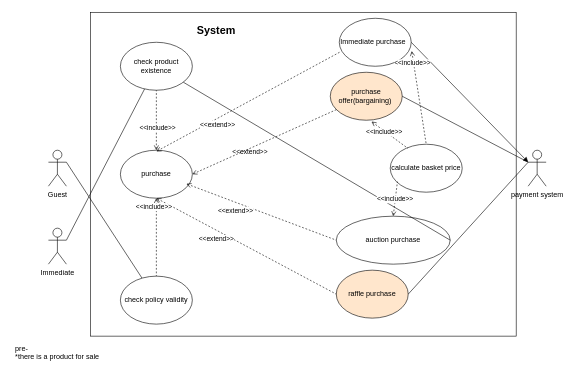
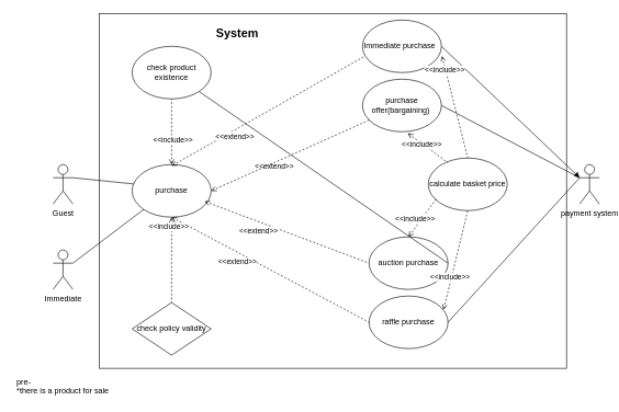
  <mxCell id="0" />
  <mxCell id="1" parent="0" />
  <mxCell id="2" value="" style="rounded=0;whiteSpace=wrap;html=1;" parent="1" vertex="1"><mxGeometry x="150" y="20" width="710" height="540" as="geometry" /></mxCell>
  <mxCell id="3" value="&lt;font style=&quot;font-size: 18px&quot;&gt;&lt;b&gt;System&lt;/b&gt;&lt;/font&gt;" style="text;html=1;strokeColor=none;fillColor=none;align=center;verticalAlign=middle;whiteSpace=wrap;rounded=0;" parent="1" vertex="1"><mxGeometry x="340" y="40" width="40" height="20" as="geometry" /></mxCell>
  <mxCell id="4" value="Guest" style="shape=umlActor;verticalLabelPosition=bottom;verticalAlign=top;html=1;outlineConnect=0;" parent="1" vertex="1"><mxGeometry x="80" y="250" width="30" height="60" as="geometry" /></mxCell>
- <mxCell id="5" value="Immediate purchase&amp;nbsp;&amp;nbsp;" style="ellipse;whiteSpace=wrap;html=1;" parent="1" vertex="1"><mxGeometry x="565" y="30" width="120" height="80" as="geometry" /></mxCell>
- <mxCell id="6" value="purchase offer(bargaining)&amp;nbsp;" style="ellipse;whiteSpace=wrap;html=1;fillColor=#ffe6cc;" parent="1" vertex="1"><mxGeometry x="550" y="120" width="120" height="80" as="geometry" /></mxCell>
- <mxCell id="7" value="auction purchase" style="ellipse;whiteSpace=wrap;html=1;" parent="1" vertex="1"><mxGeometry x="560" y="360" width="190" height="80" as="geometry" /></mxCell>
- <mxCell id="8" value="raffle purchase" style="ellipse;whiteSpace=wrap;html=1;fillColor=#ffe6cc;" parent="1" vertex="1"><mxGeometry x="560" y="450" width="120" height="80" as="geometry" /></mxCell>
+ <mxCell id="5" value="Immediate purchase&amp;nbsp;&amp;nbsp;" style="ellipse;whiteSpace=wrap;html=1;" parent="1" vertex="1"><mxGeometry x="550" y="30" width="120" height="80" as="geometry" /></mxCell>
+ <mxCell id="6" value="purchase offer(bargaining)&amp;nbsp;" style="ellipse;whiteSpace=wrap;html=1;" parent="1" vertex="1"><mxGeometry x="550" y="120" width="120" height="80" as="geometry" /></mxCell>
+ <mxCell id="7" value="auction purchase" style="ellipse;whiteSpace=wrap;html=1;" parent="1" vertex="1"><mxGeometry x="560" y="360" width="120" height="80" as="geometry" /></mxCell>
+ <mxCell id="8" value="raffle purchase" style="ellipse;whiteSpace=wrap;html=1;" parent="1" vertex="1"><mxGeometry x="560" y="450" width="120" height="80" as="geometry" /></mxCell>
  <mxCell id="9" value="payment system" style="shape=umlActor;verticalLabelPosition=bottom;verticalAlign=top;html=1;outlineConnect=0;" parent="1" vertex="1"><mxGeometry x="880" y="250" width="30" height="60" as="geometry" /></mxCell>
  <mxCell id="10" value="" style="endArrow=block;html=1;strokeWidth=1;exitX=1;exitY=0.5;exitDx=0;exitDy=0;entryX=0;entryY=0.333;entryDx=0;entryDy=0;entryPerimeter=0;" parent="1" source="5" target="9" edge="1"><mxGeometry width="50" height="50" relative="1" as="geometry"><mxPoint x="350" y="310" as="sourcePoint" /><mxPoint x="400" y="260" as="targetPoint" /></mxGeometry></mxCell>
  <mxCell id="11" value="" style="endArrow=none;html=1;strokeWidth=1;entryX=1;entryY=0.5;entryDx=0;entryDy=0;exitX=0;exitY=0.333;exitDx=0;exitDy=0;exitPerimeter=0;" parent="1" source="9" target="6" edge="1"><mxGeometry width="50" height="50" relative="1" as="geometry"><mxPoint x="350" y="310" as="sourcePoint" /><mxPoint x="400" y="260" as="targetPoint" /></mxGeometry></mxCell>
  <mxCell id="12" value="" style="endArrow=none;html=1;strokeWidth=1;exitX=1;exitY=0.5;exitDx=0;exitDy=0;" parent="1" source="7" target="19" edge="1"><mxGeometry width="50" height="50" relative="1" as="geometry"><mxPoint x="350" y="310" as="sourcePoint" /><mxPoint x="400" y="260" as="targetPoint" /></mxGeometry></mxCell>
  <mxCell id="13" value="" style="endArrow=none;html=1;strokeWidth=1;exitX=1;exitY=0.5;exitDx=0;exitDy=0;entryX=0;entryY=0.333;entryDx=0;entryDy=0;entryPerimeter=0;" parent="1" source="8" edge="1" target="9"><mxGeometry width="50" height="50" relative="1" as="geometry"><mxPoint x="350" y="310" as="sourcePoint" /><mxPoint x="630" y="270" as="targetPoint" /></mxGeometry></mxCell>
  <mxCell id="14" value="Immediate" style="shape=umlActor;verticalLabelPosition=bottom;verticalAlign=top;html=1;outlineConnect=0;" parent="1" vertex="1"><mxGeometry x="80" y="380" width="30" height="60" as="geometry" /></mxCell>
  <mxCell id="15" value="&lt;div style=&quot;text-align: left&quot;&gt;&lt;span&gt;pre-&lt;/span&gt;&lt;/div&gt;&lt;div style=&quot;text-align: left&quot;&gt;&lt;span&gt;*there is a product for sale&lt;/span&gt;&lt;/div&gt;&lt;div style=&quot;text-align: left&quot;&gt;&lt;br&gt;&lt;/div&gt;" style="text;html=1;strokeColor=none;fillColor=none;align=center;verticalAlign=middle;whiteSpace=wrap;rounded=0;" parent="1" vertex="1"><mxGeometry x="20" y="585" width="150" height="20" as="geometry" /></mxCell>
  <mxCell id="16" value="purchase" style="ellipse;whiteSpace=wrap;html=1;" vertex="1" parent="1"><mxGeometry x="200" y="250" width="120" height="80" as="geometry" /></mxCell>
- <mxCell id="17" value="" style="endArrow=none;html=1;exitX=1;exitY=0.333;exitDx=0;exitDy=0;exitPerimeter=0;" edge="1" parent="1" source="4" target="30"><mxGeometry width="50" height="50" relative="1" as="geometry"><mxPoint x="350" y="320" as="sourcePoint" /><mxPoint x="400" y="270" as="targetPoint" /></mxGeometry></mxCell>
- <mxCell id="18" value="" style="endArrow=none;html=1;exitX=1;exitY=0.333;exitDx=0;exitDy=0;exitPerimeter=0;" edge="1" parent="1" source="14" target="19"><mxGeometry width="50" height="50" relative="1" as="geometry"><mxPoint x="350" y="320" as="sourcePoint" /><mxPoint x="400" y="270" as="targetPoint" /></mxGeometry></mxCell>
+ <mxCell id="17" value="" style="endArrow=none;html=1;exitX=1;exitY=0.333;exitDx=0;exitDy=0;exitPerimeter=0;entryX=0.017;entryY=0.368;entryDx=0;entryDy=0;entryPerimeter=0;" edge="1" parent="1" source="4" target="16"><mxGeometry width="50" height="50" relative="1" as="geometry"><mxPoint x="350" y="320" as="sourcePoint" /><mxPoint x="400" y="270" as="targetPoint" /></mxGeometry></mxCell>
+ <mxCell id="18" value="" style="endArrow=none;html=1;exitX=1;exitY=0.333;exitDx=0;exitDy=0;exitPerimeter=0;entryX=0;entryY=1;entryDx=0;entryDy=0;" edge="1" parent="1" source="14" target="16"><mxGeometry width="50" height="50" relative="1" as="geometry"><mxPoint x="350" y="320" as="sourcePoint" /><mxPoint x="400" y="270" as="targetPoint" /></mxGeometry></mxCell>
  <mxCell id="19" value="check product existence" style="ellipse;whiteSpace=wrap;html=1;" vertex="1" parent="1"><mxGeometry x="200" y="70" width="120" height="80" as="geometry" /></mxCell>
  <mxCell id="20" value="" style="endArrow=none;html=1;exitX=0.5;exitY=0;exitDx=0;exitDy=0;dashed=1;startArrow=open;startFill=0;" edge="1" parent="1" source="16" target="19"><mxGeometry width="50" height="50" relative="1" as="geometry"><mxPoint x="259.5" y="260" as="sourcePoint" /><mxPoint x="259.5" y="200" as="targetPoint" /></mxGeometry></mxCell>
  <mxCell id="21" value="&amp;lt;&amp;lt;include&amp;gt;&amp;gt;" style="edgeLabel;html=1;align=center;verticalAlign=middle;resizable=0;points=[];" vertex="1" connectable="0" parent="20"><mxGeometry x="-0.54" y="-3" relative="1" as="geometry"><mxPoint x="-2" y="-16" as="offset" /></mxGeometry></mxCell>
  <mxCell id="22" value="" style="endArrow=none;dashed=1;html=1;strokeWidth=1;entryX=0.017;entryY=0.698;entryDx=0;entryDy=0;endFill=0;entryPerimeter=0;startArrow=open;startFill=0;" edge="1" parent="1" target="5"><mxGeometry width="50" height="50" relative="1" as="geometry"><mxPoint x="260" y="252" as="sourcePoint" /><mxPoint x="264.03" y="417.38" as="targetPoint" /></mxGeometry></mxCell>
  <mxCell id="23" value="&amp;lt;&amp;lt;extend&amp;gt;&amp;gt;" style="edgeLabel;html=1;align=center;verticalAlign=middle;resizable=0;points=[];" vertex="1" connectable="0" parent="22"><mxGeometry x="-0.307" relative="1" as="geometry"><mxPoint x="-5.07" y="12.26" as="offset" /></mxGeometry></mxCell>
  <mxCell id="24" value="" style="endArrow=none;dashed=1;html=1;strokeWidth=1;exitX=1;exitY=0.5;exitDx=0;exitDy=0;endFill=0;startArrow=open;startFill=0;" edge="1" parent="1" source="16" target="6"><mxGeometry width="50" height="50" relative="1" as="geometry"><mxPoint x="357.574" y="178.284" as="sourcePoint" /><mxPoint x="281.6" y="413.04" as="targetPoint" /></mxGeometry></mxCell>
  <mxCell id="25" value="&amp;lt;&amp;lt;extend&amp;gt;&amp;gt;" style="edgeLabel;html=1;align=center;verticalAlign=middle;resizable=0;points=[];labelBackgroundColor=none;" vertex="1" connectable="0" parent="24"><mxGeometry x="-0.307" relative="1" as="geometry"><mxPoint x="12" y="-1" as="offset" /></mxGeometry></mxCell>
  <mxCell id="26" value="" style="endArrow=none;dashed=1;html=1;strokeWidth=1;entryX=0;entryY=0.5;entryDx=0;entryDy=0;endFill=0;startArrow=open;startFill=0;" edge="1" parent="1" target="7"><mxGeometry width="50" height="50" relative="1" as="geometry"><mxPoint x="310" y="306" as="sourcePoint" /><mxPoint x="291.6" y="423.04" as="targetPoint" /></mxGeometry></mxCell>
  <mxCell id="27" value="&amp;lt;&amp;lt;extend&amp;gt;&amp;gt;" style="edgeLabel;html=1;align=center;verticalAlign=middle;resizable=0;points=[];" vertex="1" connectable="0" parent="26"><mxGeometry x="-0.307" relative="1" as="geometry"><mxPoint x="-5.07" y="12.26" as="offset" /></mxGeometry></mxCell>
  <mxCell id="28" value="" style="endArrow=none;dashed=1;html=1;strokeWidth=1;exitX=0.5;exitY=1;exitDx=0;exitDy=0;entryX=0;entryY=0.5;entryDx=0;entryDy=0;endFill=0;startArrow=open;startFill=0;" edge="1" parent="1" source="16" target="8"><mxGeometry width="50" height="50" relative="1" as="geometry"><mxPoint x="377.574" y="198.284" as="sourcePoint" /><mxPoint x="301.6" y="433.04" as="targetPoint" /></mxGeometry></mxCell>
  <mxCell id="29" value="&amp;lt;&amp;lt;extend&amp;gt;&amp;gt;" style="edgeLabel;html=1;align=center;verticalAlign=middle;resizable=0;points=[];" vertex="1" connectable="0" parent="28"><mxGeometry x="-0.307" relative="1" as="geometry"><mxPoint x="-5.07" y="12.26" as="offset" /></mxGeometry></mxCell>
- <mxCell id="30" value="check policy validity" style="ellipse;whiteSpace=wrap;html=1;labelBackgroundColor=none;" vertex="1" parent="1"><mxGeometry x="200" y="460" width="120" height="80" as="geometry" /></mxCell>
+ <mxCell id="30" value="check policy validity" style="rhombus;whiteSpace=wrap;html=1;labelBackgroundColor=none;" vertex="1" parent="1"><mxGeometry x="200" y="460" width="120" height="80" as="geometry" /></mxCell>
  <mxCell id="31" value="" style="endArrow=none;html=1;entryX=0.5;entryY=0;entryDx=0;entryDy=0;dashed=1;startArrow=open;startFill=0;" edge="1" parent="1" source="16" target="30"><mxGeometry width="50" height="50" relative="1" as="geometry"><mxPoint x="269.5" y="270" as="sourcePoint" /><mxPoint x="269.5" y="210" as="targetPoint" /></mxGeometry></mxCell>
  <mxCell id="32" value="&amp;lt;&amp;lt;include&amp;gt;&amp;gt;" style="edgeLabel;html=1;align=center;verticalAlign=middle;resizable=0;points=[];" vertex="1" connectable="0" parent="31"><mxGeometry x="-0.54" y="-3" relative="1" as="geometry"><mxPoint x="-2" y="-16" as="offset" /></mxGeometry></mxCell>
  <mxCell id="33" value="calculate basket price" style="ellipse;whiteSpace=wrap;html=1;labelBackgroundColor=none;" vertex="1" parent="1"><mxGeometry x="650" y="240" width="120" height="80" as="geometry" /></mxCell>
  <mxCell id="34" value="" style="endArrow=none;html=1;exitX=1.007;exitY=0.683;exitDx=0;exitDy=0;entryX=0.5;entryY=0;entryDx=0;entryDy=0;dashed=1;startArrow=open;startFill=0;exitPerimeter=0;" edge="1" parent="1" source="5" target="33"><mxGeometry width="50" height="50" relative="1" as="geometry"><mxPoint x="619.5" y="310" as="sourcePoint" /><mxPoint x="619.5" y="250" as="targetPoint" /></mxGeometry></mxCell>
  <mxCell id="35" value="&amp;lt;&amp;lt;include&amp;gt;&amp;gt;" style="edgeLabel;html=1;align=center;verticalAlign=middle;resizable=0;points=[];" vertex="1" connectable="0" parent="34"><mxGeometry x="-0.54" y="-3" relative="1" as="geometry"><mxPoint x="-2" y="-16" as="offset" /></mxGeometry></mxCell>
  <mxCell id="36" value="" style="endArrow=none;html=1;exitX=0.573;exitY=1.028;exitDx=0;exitDy=0;entryX=0.247;entryY=0.088;entryDx=0;entryDy=0;dashed=1;startArrow=open;startFill=0;exitPerimeter=0;entryPerimeter=0;" edge="1" parent="1" source="6" target="33"><mxGeometry width="50" height="50" relative="1" as="geometry"><mxPoint x="680.84" y="94.64" as="sourcePoint" /><mxPoint x="720" y="250" as="targetPoint" /></mxGeometry></mxCell>
  <mxCell id="37" value="&amp;lt;&amp;lt;include&amp;gt;&amp;gt;" style="edgeLabel;html=1;align=center;verticalAlign=middle;resizable=0;points=[];" vertex="1" connectable="0" parent="36"><mxGeometry x="-0.54" y="-3" relative="1" as="geometry"><mxPoint x="9" y="5" as="offset" /></mxGeometry></mxCell>
  <mxCell id="38" value="" style="endArrow=none;html=1;exitX=0.5;exitY=0;exitDx=0;exitDy=0;entryX=0.1;entryY=0.778;entryDx=0;entryDy=0;dashed=1;startArrow=open;startFill=0;entryPerimeter=0;" edge="1" parent="1" source="7" target="33"><mxGeometry width="50" height="50" relative="1" as="geometry"><mxPoint x="530" y="350" as="sourcePoint" /><mxPoint x="530" y="290" as="targetPoint" /></mxGeometry></mxCell>
  <mxCell id="39" value="&amp;lt;&amp;lt;include&amp;gt;&amp;gt;" style="edgeLabel;html=1;align=center;verticalAlign=middle;resizable=0;points=[];" vertex="1" connectable="0" parent="38"><mxGeometry x="-0.54" y="-3" relative="1" as="geometry"><mxPoint x="-2" y="-16" as="offset" /></mxGeometry></mxCell>
+ <mxCell id="40" value="" style="endArrow=none;html=1;exitX=0.943;exitY=0.263;exitDx=0;exitDy=0;entryX=0.5;entryY=1;entryDx=0;entryDy=0;dashed=1;startArrow=open;startFill=0;exitPerimeter=0;" edge="1" parent="1" source="8" target="33"><mxGeometry width="50" height="50" relative="1" as="geometry"><mxPoint x="279.5" y="280" as="sourcePoint" /><mxPoint x="279.5" y="220" as="targetPoint" /></mxGeometry></mxCell>
+ <mxCell id="41" value="&amp;lt;&amp;lt;include&amp;gt;&amp;gt;" style="edgeLabel;html=1;align=center;verticalAlign=middle;resizable=0;points=[];" vertex="1" connectable="0" parent="40"><mxGeometry x="-0.54" y="-3" relative="1" as="geometry"><mxPoint x="-2" y="-16" as="offset" /></mxGeometry></mxCell>
